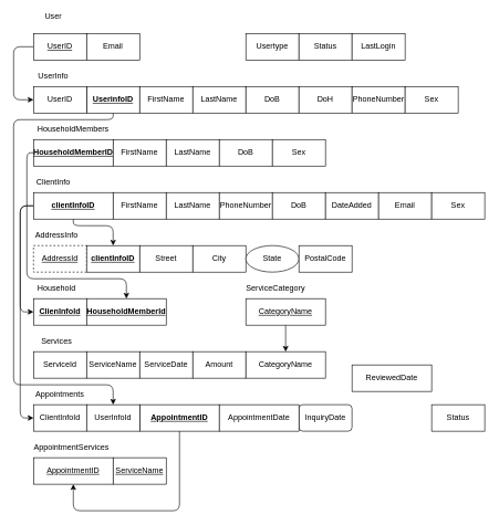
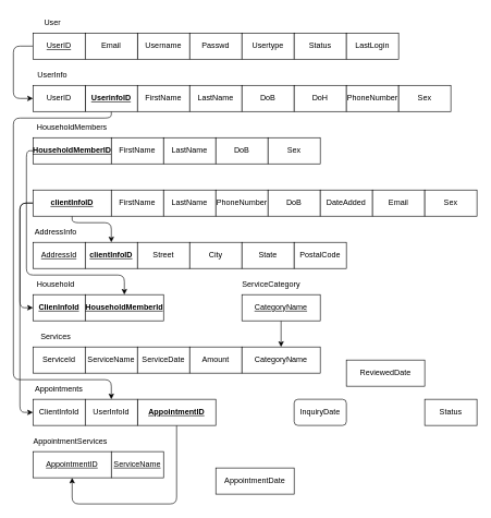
  <mxCell id="0" />
  <mxCell id="1" parent="0" />
+ <mxCell id="2" value="Username" style="rounded=0;whiteSpace=wrap;html=1;" parent="1" vertex="1"><mxGeometry x="210" y="50" width="80" height="40" as="geometry" /></mxCell>
+ <mxCell id="3" value="Passwd" style="rounded=0;whiteSpace=wrap;html=1;" parent="1" vertex="1"><mxGeometry x="290" y="50" width="80" height="40" as="geometry" /></mxCell>
  <mxCell id="4" value="Usertype" style="rounded=0;whiteSpace=wrap;html=1;" parent="1" vertex="1"><mxGeometry x="370" y="50" width="80" height="40" as="geometry" /></mxCell>
  <mxCell id="5" style="edgeStyle=orthogonalEdgeStyle;html=1;entryX=0;entryY=0.5;entryDx=0;entryDy=0;exitX=0;exitY=0.5;exitDx=0;exitDy=0;" edge="1" parent="1" source="6" target="12"><mxGeometry relative="1" as="geometry"><Array as="points"><mxPoint x="20" y="70" /><mxPoint x="20" y="150" /></Array></mxGeometry></mxCell>
  <mxCell id="6" value="UserID" style="rounded=0;whiteSpace=wrap;html=1;fontStyle=4" parent="1" vertex="1"><mxGeometry x="50" y="50" width="80" height="40" as="geometry" /></mxCell>
  <mxCell id="7" value="Status" style="rounded=0;whiteSpace=wrap;html=1;" parent="1" vertex="1"><mxGeometry x="450" y="50" width="80" height="40" as="geometry" /></mxCell>
  <mxCell id="8" value="LastLogin" style="rounded=0;whiteSpace=wrap;html=1;" parent="1" vertex="1"><mxGeometry x="530" y="50" width="80" height="40" as="geometry" /></mxCell>
- <mxCell id="9" value="User" style="text;html=1;align=center;verticalAlign=middle;whiteSpace=wrap;rounded=0;" parent="1" vertex="1"><mxGeometry x="50" y="10" width="60" height="30" as="geometry" /></mxCell>
+ <mxCell id="9" value="User" style="text;html=1;align=center;verticalAlign=middle;whiteSpace=wrap;rounded=0;" parent="1" vertex="1"><mxGeometry x="50" y="20" width="60" height="30" as="geometry" /></mxCell>
  <mxCell id="10" style="edgeStyle=orthogonalEdgeStyle;html=1;entryX=0.5;entryY=0;entryDx=0;entryDy=0;exitX=0.5;exitY=1;exitDx=0;exitDy=0;" edge="1" parent="1" source="11" target="66"><mxGeometry relative="1" as="geometry"><Array as="points"><mxPoint x="170" y="180" /><mxPoint x="20" y="180" /><mxPoint x="20" y="580" /><mxPoint x="170" y="580" /></Array></mxGeometry></mxCell>
  <mxCell id="11" value="UserinfoID" style="rounded=0;whiteSpace=wrap;html=1;fontStyle=5" parent="1" vertex="1"><mxGeometry x="130" y="130" width="80" height="40" as="geometry" /></mxCell>
  <mxCell id="12" value="UserID" style="rounded=0;whiteSpace=wrap;html=1;" parent="1" vertex="1"><mxGeometry x="50" y="130" width="80" height="40" as="geometry" /></mxCell>
  <mxCell id="13" value="FirstName" style="rounded=0;whiteSpace=wrap;html=1;" parent="1" vertex="1"><mxGeometry x="210" y="130" width="80" height="40" as="geometry" /></mxCell>
  <mxCell id="14" value="LastName" style="rounded=0;whiteSpace=wrap;html=1;" parent="1" vertex="1"><mxGeometry x="290" y="130" width="80" height="40" as="geometry" /></mxCell>
  <mxCell id="15" value="DoB" style="rounded=0;whiteSpace=wrap;html=1;" parent="1" vertex="1"><mxGeometry x="370" y="130" width="80" height="40" as="geometry" /></mxCell>
  <mxCell id="16" value="DoH" style="rounded=0;whiteSpace=wrap;html=1;" parent="1" vertex="1"><mxGeometry x="450" y="130" width="80" height="40" as="geometry" /></mxCell>
  <mxCell id="17" value="PhoneNumber" style="rounded=0;whiteSpace=wrap;html=1;" parent="1" vertex="1"><mxGeometry x="530" y="130" width="80" height="40" as="geometry" /></mxCell>
  <mxCell id="18" value="Sex" style="rounded=0;whiteSpace=wrap;html=1;" parent="1" vertex="1"><mxGeometry x="610" y="130" width="80" height="40" as="geometry" /></mxCell>
  <mxCell id="19" style="edgeStyle=orthogonalEdgeStyle;html=1;entryX=0.5;entryY=1;entryDx=0;entryDy=0;" edge="1" parent="1" target="68"><mxGeometry relative="1" as="geometry"><mxPoint x="270" y="650" as="sourcePoint" /><mxPoint x="130" y="690" as="targetPoint" /><Array as="points"><mxPoint x="270" y="770" /><mxPoint x="110" y="770" /></Array></mxGeometry></mxCell>
  <mxCell id="20" value="AppointmentID" style="rounded=0;whiteSpace=wrap;html=1;fontStyle=5" parent="1" vertex="1"><mxGeometry x="210" y="610" width="120" height="40" as="geometry" /></mxCell>
  <mxCell id="21" value="UserInfo" style="text;html=1;align=center;verticalAlign=middle;whiteSpace=wrap;rounded=0;" parent="1" vertex="1"><mxGeometry x="50" y="100" width="60" height="30" as="geometry" /></mxCell>
  <mxCell id="22" value="InquiryDate" style="whiteSpace=wrap;html=1;rounded=1;" parent="1" vertex="1"><mxGeometry x="450" y="610" width="80" height="40" as="geometry" /></mxCell>
  <mxCell id="23" value="Email" style="rounded=0;whiteSpace=wrap;html=1;" parent="1" vertex="1"><mxGeometry x="130" y="50" width="80" height="40" as="geometry" /></mxCell>
  <mxCell id="24" value="ReviewedDate" style="rounded=0;whiteSpace=wrap;html=1;" parent="1" vertex="1"><mxGeometry x="530" y="550" width="120" height="40" as="geometry" /></mxCell>
- <mxCell id="25" value="AppointmentDate" style="rounded=0;whiteSpace=wrap;html=1;" parent="1" vertex="1"><mxGeometry x="330" y="610" width="120" height="40" as="geometry" /></mxCell>
+ <mxCell id="25" value="AppointmentDate" style="rounded=0;whiteSpace=wrap;html=1;" parent="1" vertex="1"><mxGeometry x="330" y="715" width="120" height="40" as="geometry" /></mxCell>
  <mxCell id="26" style="edgeStyle=orthogonalEdgeStyle;html=1;entryX=0.5;entryY=0;entryDx=0;entryDy=0;exitX=0;exitY=0.5;exitDx=0;exitDy=0;" edge="1" parent="1" source="27" target="53"><mxGeometry relative="1" as="geometry"><Array as="points"><mxPoint x="40" y="230" /><mxPoint x="40" y="420" /><mxPoint x="190" y="420" /></Array></mxGeometry></mxCell>
  <mxCell id="27" value="HouseholdMemberID" style="rounded=0;whiteSpace=wrap;html=1;fontStyle=5" vertex="1" parent="1"><mxGeometry x="50" y="210" width="120" height="40" as="geometry" /></mxCell>
  <mxCell id="28" value="FirstName" style="rounded=0;whiteSpace=wrap;html=1;" vertex="1" parent="1"><mxGeometry x="170" y="210" width="80" height="40" as="geometry" /></mxCell>
  <mxCell id="29" value="LastName" style="rounded=0;whiteSpace=wrap;html=1;" vertex="1" parent="1"><mxGeometry x="250" y="210" width="80" height="40" as="geometry" /></mxCell>
  <mxCell id="30" value="DoB" style="rounded=0;whiteSpace=wrap;html=1;" vertex="1" parent="1"><mxGeometry x="330" y="210" width="80" height="40" as="geometry" /></mxCell>
  <mxCell id="31" value="Sex" style="rounded=0;whiteSpace=wrap;html=1;" vertex="1" parent="1"><mxGeometry x="410" y="210" width="80" height="40" as="geometry" /></mxCell>
  <mxCell id="32" style="edgeStyle=orthogonalEdgeStyle;html=1;entryX=0.5;entryY=0;entryDx=0;entryDy=0;" edge="1" parent="1" source="35" target="46"><mxGeometry relative="1" as="geometry"><Array as="points"><mxPoint x="110" y="340" /><mxPoint x="170" y="340" /></Array></mxGeometry></mxCell>
  <mxCell id="33" style="edgeStyle=orthogonalEdgeStyle;html=1;entryX=0;entryY=0.5;entryDx=0;entryDy=0;exitX=0;exitY=0.5;exitDx=0;exitDy=0;" edge="1" parent="1" source="35" target="52"><mxGeometry relative="1" as="geometry"><Array as="points"><mxPoint x="30" y="310" /><mxPoint x="30" y="470" /></Array></mxGeometry></mxCell>
  <mxCell id="34" style="edgeStyle=orthogonalEdgeStyle;html=1;entryX=0;entryY=0.5;entryDx=0;entryDy=0;exitX=0;exitY=0.5;exitDx=0;exitDy=0;" edge="1" parent="1" source="35" target="65"><mxGeometry relative="1" as="geometry"><Array as="points"><mxPoint x="30" y="310" /><mxPoint x="30" y="630" /></Array></mxGeometry></mxCell>
  <mxCell id="35" value="clientInfoID" style="rounded=0;whiteSpace=wrap;html=1;fontStyle=5" vertex="1" parent="1"><mxGeometry x="50" y="290" width="120" height="40" as="geometry" /></mxCell>
  <mxCell id="36" value="HouseholdMembers" style="text;html=1;align=center;verticalAlign=middle;whiteSpace=wrap;rounded=0;" vertex="1" parent="1"><mxGeometry x="50" y="180" width="120" height="30" as="geometry" /></mxCell>
  <mxCell id="37" value="FirstName" style="rounded=0;whiteSpace=wrap;html=1;" vertex="1" parent="1"><mxGeometry x="170" y="290" width="80" height="40" as="geometry" /></mxCell>
  <mxCell id="38" value="LastName" style="rounded=0;whiteSpace=wrap;html=1;" vertex="1" parent="1"><mxGeometry x="250" y="290" width="80" height="40" as="geometry" /></mxCell>
  <mxCell id="39" value="PhoneNumber" style="rounded=0;whiteSpace=wrap;html=1;" vertex="1" parent="1"><mxGeometry x="330" y="290" width="80" height="40" as="geometry" /></mxCell>
  <mxCell id="40" value="DoB&lt;span style=&quot;font-family: monospace; font-size: 0px; text-align: start; text-wrap-mode: nowrap;&quot;&gt;%3CmxGraphModel%3E%3Croot%3E%3CmxCell%20id%3D%220%22%2F%3E%3CmxCell%20id%3D%221%22%20parent%3D%220%22%2F%3E%3CmxCell%20id%3D%222%22%20value%3D%22AppointmentID%22%20style%3D%22rounded%3D0%3BwhiteSpace%3Dwrap%3Bhtml%3D1%3B%22%20vertex%3D%221%22%20parent%3D%221%22%3E%3CmxGeometry%20x%3D%22200%22%20y%3D%22200%22%20width%3D%2280%22%20height%3D%2240%22%20as%3D%22geometry%22%2F%3E%3C%2FmxCell%3E%3C%2Froot%3E%3C%2FmxGraphModel%3E&lt;/span&gt;" style="rounded=0;whiteSpace=wrap;html=1;" vertex="1" parent="1"><mxGeometry x="410" y="290" width="80" height="40" as="geometry" /></mxCell>
  <mxCell id="41" value="DateAdded" style="rounded=0;whiteSpace=wrap;html=1;" vertex="1" parent="1"><mxGeometry x="490" y="290" width="80" height="40" as="geometry" /></mxCell>
  <mxCell id="42" value="Email" style="rounded=0;whiteSpace=wrap;html=1;" vertex="1" parent="1"><mxGeometry x="570" y="290" width="80" height="40" as="geometry" /></mxCell>
  <mxCell id="43" value="Sex" style="rounded=0;whiteSpace=wrap;html=1;" vertex="1" parent="1"><mxGeometry x="650" y="290" width="80" height="40" as="geometry" /></mxCell>
- <mxCell id="44" value="ClientInfo" style="text;html=1;align=center;verticalAlign=middle;whiteSpace=wrap;rounded=0;" vertex="1" parent="1"><mxGeometry x="50" y="260" width="60" height="30" as="geometry" /></mxCell>
- <mxCell id="45" value="AddressId" style="rounded=0;whiteSpace=wrap;html=1;fontStyle=4;dashed=1;" vertex="1" parent="1"><mxGeometry x="50" y="370" width="80" height="40" as="geometry" /></mxCell>
+ <mxCell id="45" value="AddressId" style="rounded=0;whiteSpace=wrap;html=1;fontStyle=4" vertex="1" parent="1"><mxGeometry x="50" y="370" width="80" height="40" as="geometry" /></mxCell>
  <mxCell id="46" value="&lt;span&gt;&lt;u&gt;&lt;b&gt;clientInfoID&lt;/b&gt;&lt;/u&gt;&lt;/span&gt;" style="rounded=0;whiteSpace=wrap;html=1;fontStyle=0" vertex="1" parent="1"><mxGeometry x="130" y="370" width="80" height="40" as="geometry" /></mxCell>
  <mxCell id="47" value="Street" style="rounded=0;whiteSpace=wrap;html=1;" vertex="1" parent="1"><mxGeometry x="210" y="370" width="80" height="40" as="geometry" /></mxCell>
  <mxCell id="48" value="City" style="rounded=0;whiteSpace=wrap;html=1;" vertex="1" parent="1"><mxGeometry x="290" y="370" width="80" height="40" as="geometry" /></mxCell>
- <mxCell id="49" value="State" style="ellipse;whiteSpace=wrap;html=1;" vertex="1" parent="1"><mxGeometry x="370" y="370" width="80" height="40" as="geometry" /></mxCell>
+ <mxCell id="49" value="State" style="rounded=0;whiteSpace=wrap;html=1;" vertex="1" parent="1"><mxGeometry x="370" y="370" width="80" height="40" as="geometry" /></mxCell>
  <mxCell id="50" value="PostalCode" style="rounded=0;whiteSpace=wrap;html=1;" vertex="1" parent="1"><mxGeometry x="450" y="370" width="80" height="40" as="geometry" /></mxCell>
  <mxCell id="51" value="AddressInfo" style="text;html=1;align=center;verticalAlign=middle;whiteSpace=wrap;rounded=0;" vertex="1" parent="1"><mxGeometry x="50" y="340" width="70" height="30" as="geometry" /></mxCell>
  <mxCell id="52" value="&lt;u&gt;&lt;b&gt;ClienInfoId&lt;/b&gt;&lt;/u&gt;" style="rounded=0;whiteSpace=wrap;html=1;" vertex="1" parent="1"><mxGeometry x="50" y="450" width="80" height="40" as="geometry" /></mxCell>
  <mxCell id="53" value="&lt;u&gt;&lt;b&gt;HouseholdMemberId&lt;/b&gt;&lt;/u&gt;" style="rounded=0;whiteSpace=wrap;html=1;" vertex="1" parent="1"><mxGeometry x="130" y="450" width="120" height="40" as="geometry" /></mxCell>
  <mxCell id="54" value="Household" style="text;html=1;align=center;verticalAlign=middle;whiteSpace=wrap;rounded=0;" vertex="1" parent="1"><mxGeometry x="50" y="420" width="70" height="30" as="geometry" /></mxCell>
  <mxCell id="55" value="ServiceId" style="rounded=0;whiteSpace=wrap;html=1;" vertex="1" parent="1"><mxGeometry x="50" y="530" width="80" height="40" as="geometry" /></mxCell>
  <mxCell id="56" value="ServiceName" style="rounded=0;whiteSpace=wrap;html=1;" vertex="1" parent="1"><mxGeometry x="130" y="530" width="80" height="40" as="geometry" /></mxCell>
  <mxCell id="57" value="ServiceDate" style="rounded=0;whiteSpace=wrap;html=1;" vertex="1" parent="1"><mxGeometry x="210" y="530" width="80" height="40" as="geometry" /></mxCell>
  <mxCell id="58" value="Amount" style="rounded=0;whiteSpace=wrap;html=1;" vertex="1" parent="1"><mxGeometry x="290" y="530" width="80" height="40" as="geometry" /></mxCell>
  <mxCell id="59" value="CategoryName" style="rounded=0;whiteSpace=wrap;html=1;" vertex="1" parent="1"><mxGeometry x="370" y="530" width="120" height="40" as="geometry" /></mxCell>
  <mxCell id="60" value="Services" style="text;html=1;align=center;verticalAlign=middle;whiteSpace=wrap;rounded=0;" vertex="1" parent="1"><mxGeometry x="50" y="500" width="70" height="30" as="geometry" /></mxCell>
  <mxCell id="61" style="edgeStyle=none;html=1;entryX=0.5;entryY=0;entryDx=0;entryDy=0;" edge="1" parent="1" source="62" target="59"><mxGeometry relative="1" as="geometry" /></mxCell>
  <mxCell id="62" value="&lt;u&gt;CategoryName&lt;/u&gt;" style="rounded=0;whiteSpace=wrap;html=1;" vertex="1" parent="1"><mxGeometry x="370" y="450" width="120" height="40" as="geometry" /></mxCell>
  <mxCell id="63" value="ServiceCategory" style="text;html=1;align=center;verticalAlign=middle;whiteSpace=wrap;rounded=0;" vertex="1" parent="1"><mxGeometry x="370" y="420" width="90" height="30" as="geometry" /></mxCell>
  <mxCell id="64" value="Status" style="rounded=0;whiteSpace=wrap;html=1;" vertex="1" parent="1"><mxGeometry x="650" y="610" width="80" height="40" as="geometry" /></mxCell>
  <mxCell id="65" value="ClientInfoId" style="rounded=0;whiteSpace=wrap;html=1;" vertex="1" parent="1"><mxGeometry x="50" y="610" width="80" height="40" as="geometry" /></mxCell>
  <mxCell id="66" value="UserInfoId" style="rounded=0;whiteSpace=wrap;html=1;" vertex="1" parent="1"><mxGeometry x="130" y="610" width="80" height="40" as="geometry" /></mxCell>
  <mxCell id="67" value="Appointments" style="text;html=1;align=center;verticalAlign=middle;whiteSpace=wrap;rounded=0;" vertex="1" parent="1"><mxGeometry x="50" y="580" width="80" height="30" as="geometry" /></mxCell>
  <mxCell id="68" value="AppointmentID" style="rounded=0;whiteSpace=wrap;html=1;fontStyle=4" vertex="1" parent="1"><mxGeometry x="50" y="690" width="120" height="40" as="geometry" /></mxCell>
  <mxCell id="69" value="ServiceName" style="rounded=0;whiteSpace=wrap;html=1;fontStyle=4" vertex="1" parent="1"><mxGeometry x="170" y="690" width="80" height="40" as="geometry" /></mxCell>
  <mxCell id="70" value="AppointmentServices" style="text;html=1;align=center;verticalAlign=middle;whiteSpace=wrap;rounded=0;" vertex="1" parent="1"><mxGeometry x="45" y="660" width="125" height="30" as="geometry" /></mxCell>
